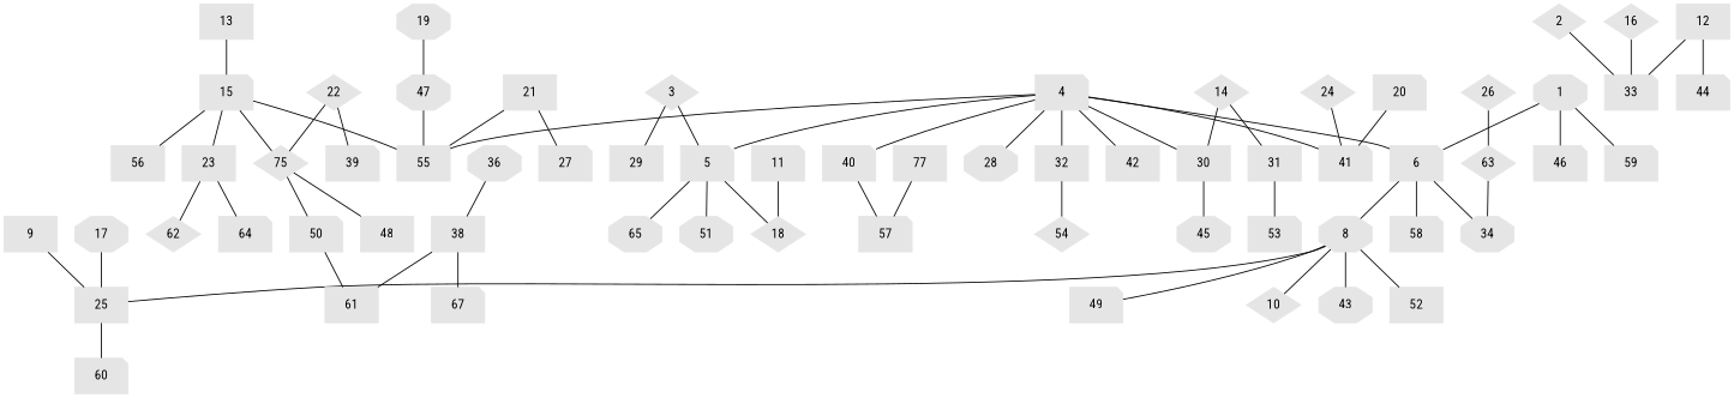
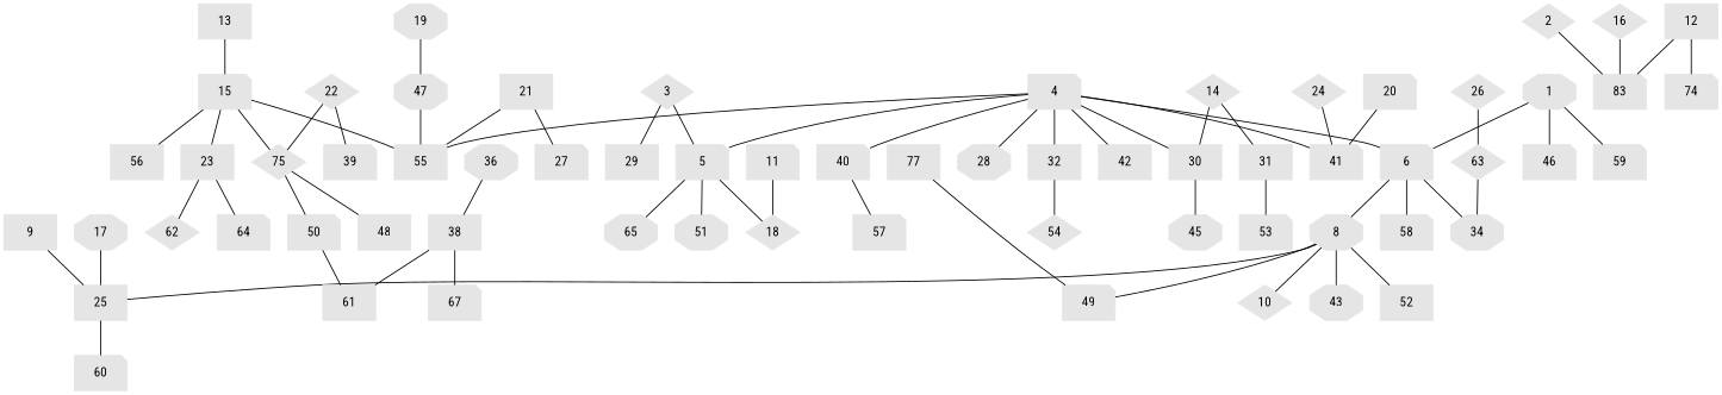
  graph {
    fontname="Roboto Condensed"
    node [color=gray90 fontname="Roboto Condensed" shape=note style=filled]
    edge [fontname="Roboto Condensed" weight=1.0]
    1 [shape=octagon]
    6
    46
    59
    8 [shape=octagon]
    34 [shape=octagon]
    58
    2 [shape=diamond]
-   33
+   33 [label=83]
    55 [shape=box]
    3 [shape=diamond]
    5
    29 [shape=box]
    18 [shape=diamond]
    51 [shape=octagon]
    65 [shape=octagon]
    4
    28 [shape=octagon]
    30 [shape=box]
    32 [shape=box]
    40
    41
    42 [shape=box]
    45 [shape=octagon]
    54 [shape=diamond]
    57
    10 [shape=diamond]
    25 [shape=box]
    43 [shape=octagon]
    49
    52 [shape=box]
    56 [shape=box]
    60
    9 [shape=box]
    11
    12 [shape=box]
-   44
+   44 [label=74]
    13 [shape=box]
    15
    23 [shape=box]
    n41 [label=75 shape=diamond]
    14 [shape=diamond]
    31 [shape=box]
    53
    62 [shape=diamond]
    64
    48 [shape=box]
    50
    16 [shape=diamond]
    17 [shape=octagon]
    19 [shape=octagon]
    47 [shape=octagon]
    20
    21 [shape=box]
    27
    22 [shape=diamond]
    39
    24 [shape=diamond]
    26 [shape=diamond]
    63 [shape=diamond]
    61 [shape=box]
    36 [shape=octagon]
    38 [shape=box]
    67
    n65 [label=77 shape=box]
    1 -- 6
    1 -- 46
    1 -- 59
    6 -- 8
    6 -- 34
    6 -- 58
    8 -- 10
    8 -- 25
    8 -- 43
    8 -- 49
    8 -- 52
    2 -- 33
    3 -- 5
    3 -- 29
    5 -- 18
    5 -- 51
    5 -- 65
    4 -- 6
    4 -- 55
    4 -- 5
    4 -- 28
    4 -- 30
    4 -- 32
    4 -- 40
    4 -- 41
    4 -- 42
    30 -- 45
    32 -- 54
    40 -- 57
    25 -- 60
    9 -- 25
    11 -- 18
    12 -- 33
    12 -- 44
    13 -- 15
    15 -- 55
    15 -- 56
    15 -- 23
    15 -- n41
    23 -- 62
    23 -- 64
    n41 -- 48
    n41 -- 50
    14 -- 30
    14 -- 31
    31 -- 53
    50 -- 61
    16 -- 33
    17 -- 25
    19 -- 47
    47 -- 55
    20 -- 41
    21 -- 55
    21 -- 27
    22 -- n41
    22 -- 39
    24 -- 41
    26 -- 63
    63 -- 34
    36 -- 38
    38 -- 61
    38 -- 67
-   n65 -- 57
+   n65 -- 49
  }
